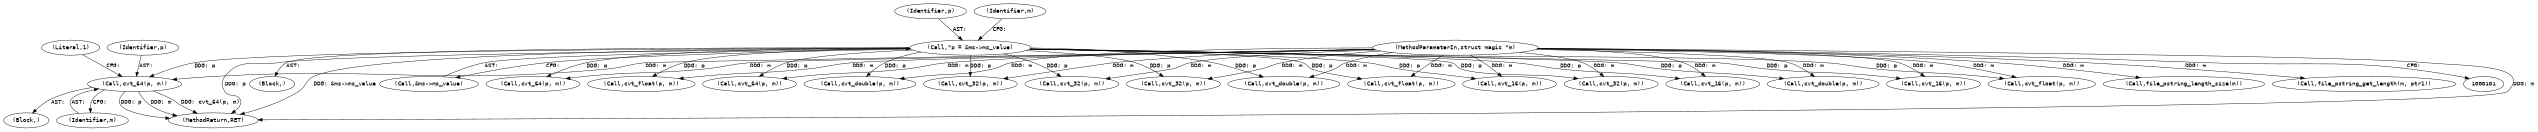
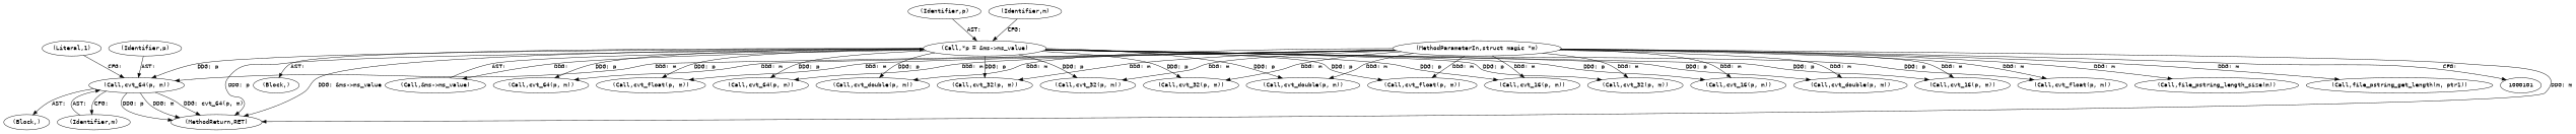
  digraph {
    fontname="DejaVu Sans Mono"
    node [fontname="DejaVu Sans Mono"]
    edge [fontname="DejaVu Sans Mono"]
    n1 [label="(Call,cvt_64(p, m))"]
    n2 [label="(MethodReturn,RET)"]
    n3 [label="(Block,)"]
    n4 [label="(Identifier,m)"]
    n5 [label="(Call,*p = &ms->ms_value)"]
    n6 [label="(Call,cvt_float(p, m))"]
    n7 [label="(Call,cvt_double(p, m))"]
    n8 [label="(Call,&ms->ms_value)"]
    n9 [label="(Call,cvt_64(p, m))"]
    n10 [label="(Call,cvt_double(p, m))"]
    n11 [label="(Call,cvt_64(p, m))"]
    n12 [label="(Call,cvt_16(p, m))"]
    n13 [label="(Call,cvt_float(p, m))"]
    n14 [label="(Call,cvt_double(p, m))"]
    n15 [label="(Block,)"]
    n16 [label="(Call,cvt_float(p, m))"]
    n17 [label="(Call,cvt_16(p, m))"]
    n18 [label="(Call,cvt_32(p, m))"]
    n19 [label="(Call,cvt_32(p, m))"]
    n20 [label="(Call,cvt_16(p, m))"]
    n21 [label="(Call,cvt_32(p, m))"]
    n22 [label="(Call,cvt_32(p, m))"]
    n23 [label="(MethodParameterIn,struct magic *m)"]
    n24 [label="(Call,file_pstring_length_size(m))"]
    n25 [label="(Call,file_pstring_get_length(m, ptr1))"]
    1000101
    n27 [label="(Identifier,p)"]
    n28 [label="(Identifier,p)"]
    n29 [label="(Identifier,m)"]
    n30 [label="(Literal,1)"]
    n1 -> n2 [label="DDG: m"]
    n1 -> n2 [label="DDG: cvt_64(p, m)"]
    n1 -> n2 [label="DDG: p"]
    n1 -> n3 [label="AST: "]
    n1 -> n4 [label="CFG: "]
    n4 -> n1 [label="AST: "]
    n5 -> n1 [label="DDG: p"]
    n5 -> n2 [label="DDG: p"]
    n5 -> n2 [label="DDG: &ms->ms_value"]
    n5 -> n6 [label="DDG: p"]
    n5 -> n7 [label="DDG: p"]
-   n5 -> n8 [label="CFG: "]
+   n5 -> n8 [label="DDG: "]
    n5 -> n9 [label="DDG: p"]
    n5 -> n10 [label="DDG: p"]
    n5 -> n11 [label="DDG: p"]
    n5 -> n12 [label="DDG: p"]
    n5 -> n13 [label="DDG: p"]
    n5 -> n14 [label="DDG: p"]
    n5 -> n15 [label="AST: "]
    n5 -> n16 [label="DDG: p"]
    n5 -> n17 [label="DDG: p"]
    n5 -> n18 [label="DDG: p"]
    n5 -> n19 [label="DDG: p"]
    n5 -> n20 [label="DDG: p"]
    n5 -> n21 [label="DDG: p"]
    n5 -> n22 [label="DDG: p"]
    n8 -> n5 [label="AST: "]
    n23 -> n1 [label="DDG: m"]
    n23 -> n2 [label="DDG: m"]
    n23 -> n6 [label="DDG: m"]
    n23 -> n7 [label="DDG: m"]
    n23 -> n9 [label="DDG: m"]
    n23 -> n10 [label="DDG: m"]
    n23 -> n11 [label="DDG: m"]
    n23 -> n12 [label="DDG: m"]
    n23 -> n13 [label="DDG: m"]
    n23 -> n14 [label="DDG: m"]
    n23 -> n16 [label="DDG: m"]
    n23 -> n17 [label="DDG: m"]
    n23 -> n18 [label="DDG: m"]
    n23 -> n19 [label="DDG: m"]
    n23 -> n20 [label="DDG: m"]
    n23 -> n21 [label="DDG: m"]
    n23 -> n22 [label="DDG: m"]
    n23 -> n24 [label="DDG: m"]
    n23 -> n25 [label="DDG: m"]
    n23 -> 1000101 [label="CFG: "]
    n27 -> n1 [label="AST: "]
    n28 -> n5 [label="AST: "]
    n29 -> n5 [label="CFG: "]
    n30 -> n1 [label="CFG: "]
  }
